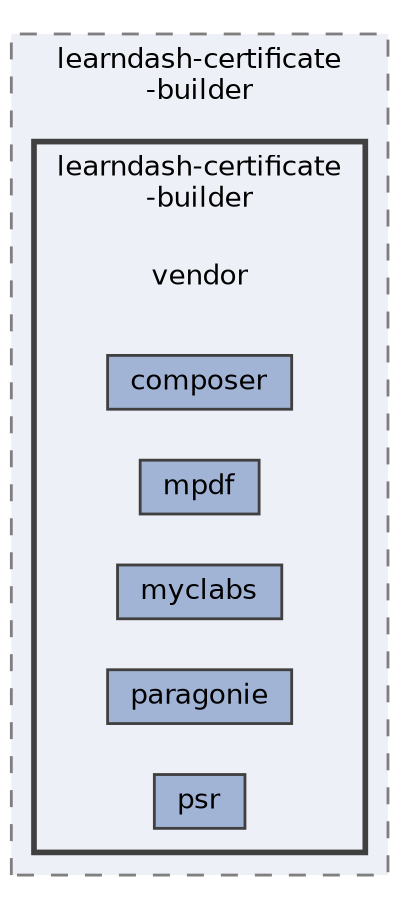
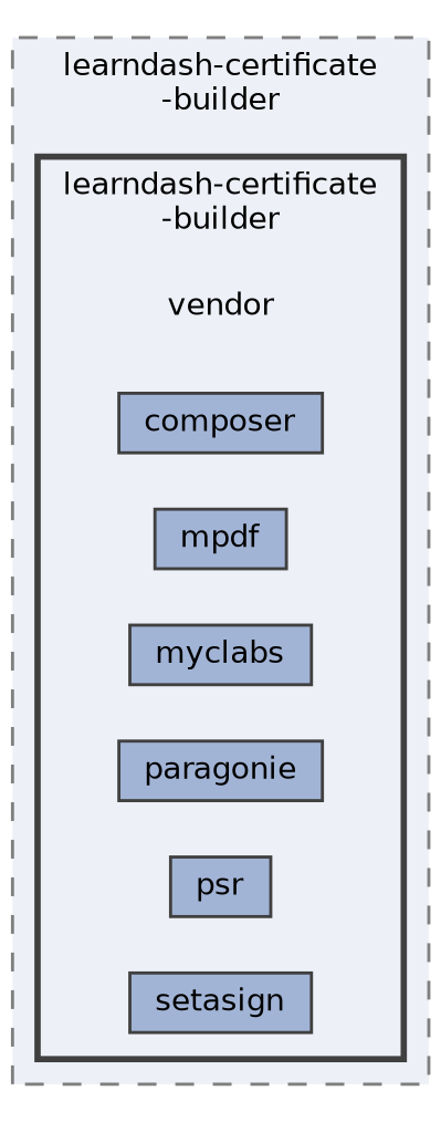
  digraph {
    compound=true
    rankdir=LR
    node [fontname=Helvetica fontsize=10 shape=box color=grey25 fillcolor="#a2b4d6" style=filled]
    n1 [height=0.2 label=vendor shape=plaintext width=0.4 color="" fillcolor="" style=""]
    n2 [height=0.2 label=composer width=0.4]
    n3 [height=0.2 label=mpdf width=0.4]
    n4 [height=0.2 label=myclabs width=0.4]
    n5 [height=0.2 label=paragonie width=0.4]
    n6 [height=0.2 label=psr width=0.4]
+   n7 [height=0.2 label=setasign width=0.4]
    subgraph cluster_1 {
      bgcolor="#edf0f7"
      fontname=Helvetica
      fontsize=10
      label="learndash-certificate\l-builder"
      pencolor=grey50
      style="filled,dashed"
      subgraph cluster_2 {
        bgcolor="#edf0f7"
        fontname=Helvetica
        fontsize=10
        pencolor=grey25
        style="filled,bold"
        n1
        n2
        n3
        n4
        n5
        n6
+       n7
      }
    }
  }
